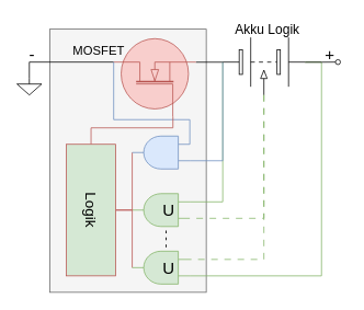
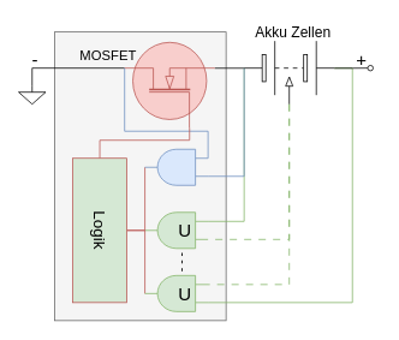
  <mxCell id="0" />
  <mxCell id="1" parent="0" />
  <mxCell id="2" value="&lt;font style=&quot;font-size: 20px;&quot;&gt;+&lt;/font&gt;" style="text;html=1;align=center;verticalAlign=middle;resizable=0;points=[];autosize=1;" vertex="1" parent="1"><mxGeometry x="380" y="45" width="40" height="40" as="geometry" /></mxCell>
  <mxCell id="3" value="" style="rounded=0;whiteSpace=wrap;html=1;fillColor=#f5f5f5;fontColor=#333333;strokeColor=#666666;" vertex="1" parent="1"><mxGeometry x="60" y="35" width="190" height="320" as="geometry" /></mxCell>
  <mxCell id="4" style="edgeStyle=orthogonalEdgeStyle;rounded=0;orthogonalLoop=1;jettySize=auto;html=1;exitX=0;exitY=0.43;exitDx=0;exitDy=0;exitPerimeter=0;entryX=0.7;entryY=1;entryDx=0;entryDy=0;entryPerimeter=0;endArrow=none;endFill=0;" edge="1" parent="1" source="11" target="13"><mxGeometry relative="1" as="geometry" /></mxCell>
  <mxCell id="5" style="edgeStyle=orthogonalEdgeStyle;rounded=0;orthogonalLoop=1;jettySize=auto;html=1;exitX=0;exitY=0.43;exitDx=0;exitDy=0;exitPerimeter=0;entryX=0;entryY=0.75;entryDx=0;entryDy=0;entryPerimeter=0;endArrow=none;endFill=0;fillColor=#d5e8d4;strokeColor=#82b366;" edge="1" parent="1" source="11" target="15"><mxGeometry relative="1" as="geometry"><Array as="points"><mxPoint x="270" y="245" /></Array></mxGeometry></mxCell>
  <mxCell id="6" style="edgeStyle=orthogonalEdgeStyle;rounded=0;orthogonalLoop=1;jettySize=auto;html=1;exitX=0.5;exitY=1;exitDx=0;exitDy=0;exitPerimeter=0;entryX=0;entryY=0.25;entryDx=0;entryDy=0;entryPerimeter=0;endArrow=none;endFill=0;fillColor=#d5e8d4;strokeColor=#82b366;dashed=1;dashPattern=8 8;" edge="1" parent="1" source="11" target="15"><mxGeometry relative="1" as="geometry" /></mxCell>
  <mxCell id="7" style="edgeStyle=orthogonalEdgeStyle;rounded=0;orthogonalLoop=1;jettySize=auto;html=1;exitX=0.5;exitY=1;exitDx=0;exitDy=0;exitPerimeter=0;entryX=0;entryY=0.75;entryDx=0;entryDy=0;entryPerimeter=0;endArrow=none;endFill=0;fillColor=#d5e8d4;strokeColor=#82b366;dashed=1;dashPattern=8 8;" edge="1" parent="1" source="11" target="17"><mxGeometry relative="1" as="geometry" /></mxCell>
  <mxCell id="8" style="edgeStyle=orthogonalEdgeStyle;rounded=0;orthogonalLoop=1;jettySize=auto;html=1;exitX=1;exitY=0.43;exitDx=0;exitDy=0;exitPerimeter=0;entryX=0;entryY=0.25;entryDx=0;entryDy=0;entryPerimeter=0;endArrow=none;endFill=0;fillColor=#d5e8d4;strokeColor=#82b366;" edge="1" parent="1" source="11" target="17"><mxGeometry relative="1" as="geometry" /></mxCell>
  <mxCell id="9" style="edgeStyle=orthogonalEdgeStyle;rounded=0;orthogonalLoop=1;jettySize=auto;html=1;exitX=1;exitY=0.43;exitDx=0;exitDy=0;exitPerimeter=0;endArrow=oval;endFill=0;" edge="1" parent="1" source="11"><mxGeometry relative="1" as="geometry"><mxPoint x="410" y="75" as="targetPoint" /></mxGeometry></mxCell>
  <mxCell id="10" style="edgeStyle=orthogonalEdgeStyle;rounded=0;orthogonalLoop=1;jettySize=auto;html=1;exitX=0;exitY=0.43;exitDx=0;exitDy=0;exitPerimeter=0;entryX=0;entryY=0.25;entryDx=0;entryDy=0;entryPerimeter=0;endArrow=none;endFill=0;fillColor=#dae8fc;strokeColor=#6c8ebf;" edge="1" parent="1" source="11" target="21"><mxGeometry relative="1" as="geometry"><Array as="points"><mxPoint x="270" y="195" /></Array></mxGeometry></mxCell>
  <mxCell id="11" value="" style="pointerEvents=1;verticalLabelPosition=bottom;shadow=0;dashed=0;align=center;html=1;verticalAlign=top;strokeWidth=1;shape=mxgraph.electrical.miscellaneous.multicell_battery_tapped;" vertex="1" parent="1"><mxGeometry x="270" y="45" width="100" height="70" as="geometry" /></mxCell>
  <mxCell id="12" style="edgeStyle=orthogonalEdgeStyle;rounded=0;orthogonalLoop=1;jettySize=auto;html=1;exitX=0.7;exitY=0;exitDx=0;exitDy=0;exitPerimeter=0;entryX=0.5;entryY=0;entryDx=0;entryDy=0;entryPerimeter=0;endArrow=none;endFill=0;" edge="1" parent="1" source="13" target="14"><mxGeometry relative="1" as="geometry" /></mxCell>
  <mxCell id="13" value="" style="verticalLabelPosition=bottom;shadow=0;dashed=0;align=center;html=1;verticalAlign=top;shape=mxgraph.electrical.mosfets1.n-channel_mosfet_1;rotation=-90;fillColor=#f8cecc;strokeColor=#b85450;" vertex="1" parent="1"><mxGeometry x="140" y="44" width="95" height="100" as="geometry" /></mxCell>
  <mxCell id="14" value="" style="pointerEvents=1;verticalLabelPosition=bottom;shadow=0;dashed=0;align=center;html=1;verticalAlign=top;shape=mxgraph.electrical.signal_sources.signal_ground;" vertex="1" parent="1"><mxGeometry x="20" y="95" width="30" height="20" as="geometry" /></mxCell>
  <mxCell id="15" value="" style="verticalLabelPosition=bottom;shadow=0;dashed=0;align=center;html=1;verticalAlign=top;shape=mxgraph.electrical.logic_gates.logic_gate;operation=and;rotation=-180;fillColor=#d5e8d4;strokeColor=#82b366;" vertex="1" parent="1"><mxGeometry x="160" y="235" width="70" height="40" as="geometry" /></mxCell>
  <mxCell id="16" style="edgeStyle=orthogonalEdgeStyle;rounded=0;orthogonalLoop=1;jettySize=auto;html=1;exitX=1;exitY=0.5;exitDx=0;exitDy=0;exitPerimeter=0;entryX=0.5;entryY=0;entryDx=0;entryDy=0;endArrow=none;endFill=0;fillColor=#f8cecc;strokeColor=#b85450;" edge="1" parent="1" source="17" target="23"><mxGeometry relative="1" as="geometry"><Array as="points"><mxPoint x="160" y="255" /></Array></mxGeometry></mxCell>
  <mxCell id="17" value="" style="verticalLabelPosition=bottom;shadow=0;dashed=0;align=center;html=1;verticalAlign=top;shape=mxgraph.electrical.logic_gates.logic_gate;operation=and;rotation=-180;fillColor=#d5e8d4;strokeColor=#82b366;" vertex="1" parent="1"><mxGeometry x="160" y="305" width="70" height="40" as="geometry" /></mxCell>
  <mxCell id="18" value="&lt;font style=&quot;font-size: 20px;&quot;&gt;-&lt;/font&gt;" style="text;html=1;align=center;verticalAlign=middle;resizable=0;points=[];autosize=1;strokeColor=none;fillColor=none;" vertex="1" parent="1"><mxGeometry x="23" y="45" width="30" height="40" as="geometry" /></mxCell>
  <mxCell id="19" style="edgeStyle=orthogonalEdgeStyle;rounded=0;orthogonalLoop=1;jettySize=auto;html=1;exitX=0;exitY=0.75;exitDx=0;exitDy=0;exitPerimeter=0;entryX=0.7;entryY=0;entryDx=0;entryDy=0;entryPerimeter=0;endArrow=none;endFill=0;fillColor=#dae8fc;strokeColor=#6c8ebf;" edge="1" parent="1" source="21" target="13"><mxGeometry relative="1" as="geometry"><Array as="points"><mxPoint x="230" y="145" /><mxPoint x="138" y="145" /></Array></mxGeometry></mxCell>
  <mxCell id="20" style="edgeStyle=orthogonalEdgeStyle;rounded=0;orthogonalLoop=1;jettySize=auto;html=1;exitX=1;exitY=0.5;exitDx=0;exitDy=0;exitPerimeter=0;entryX=0.5;entryY=0;entryDx=0;entryDy=0;endArrow=none;endFill=0;fillColor=#f8cecc;strokeColor=#b85450;" edge="1" parent="1" source="21" target="23"><mxGeometry relative="1" as="geometry"><Array as="points"><mxPoint x="160" y="255" /></Array></mxGeometry></mxCell>
  <mxCell id="21" value="" style="verticalLabelPosition=bottom;shadow=0;dashed=0;align=center;html=1;verticalAlign=top;shape=mxgraph.electrical.logic_gates.logic_gate;operation=and;rotation=-180;fillColor=#dae8fc;strokeColor=#6c8ebf;" vertex="1" parent="1"><mxGeometry x="160" y="165" width="70" height="40" as="geometry" /></mxCell>
  <mxCell id="22" style="edgeStyle=orthogonalEdgeStyle;rounded=0;orthogonalLoop=1;jettySize=auto;html=1;exitX=0;exitY=0.5;exitDx=0;exitDy=0;entryX=0;entryY=0.72;entryDx=0;entryDy=0;entryPerimeter=0;endArrow=none;endFill=0;fillColor=#f8cecc;strokeColor=#b85450;" edge="1" parent="1" source="23" target="13"><mxGeometry relative="1" as="geometry"><Array as="points"><mxPoint x="110" y="155" /><mxPoint x="210" y="155" /></Array></mxGeometry></mxCell>
  <mxCell id="23" value="&lt;font style=&quot;font-size: 18px;&quot;&gt;Logik&lt;/font&gt;" style="rounded=0;whiteSpace=wrap;html=1;rotation=90;fillColor=#d5e8d4;strokeColor=#b85450;" vertex="1" parent="1"><mxGeometry x="30" y="225" width="160" height="60" as="geometry" /></mxCell>
  <mxCell id="24" value="&lt;font style=&quot;font-size: 20px;&quot;&gt;U&lt;/font&gt;" style="text;html=1;align=center;verticalAlign=middle;resizable=0;points=[];autosize=1;strokeColor=none;fillColor=none;" vertex="1" parent="1"><mxGeometry x="184" y="235" width="40" height="40" as="geometry" /></mxCell>
  <mxCell id="25" value="&lt;font style=&quot;font-size: 20px;&quot;&gt;U&lt;/font&gt;" style="text;html=1;align=center;verticalAlign=middle;resizable=0;points=[];autosize=1;strokeColor=none;fillColor=none;" vertex="1" parent="1"><mxGeometry x="184" y="305" width="40" height="40" as="geometry" /></mxCell>
  <mxCell id="26" value="&lt;font style=&quot;font-size: 14px;&quot;&gt;- - -&lt;/font&gt;" style="text;html=1;align=center;verticalAlign=middle;resizable=0;points=[];autosize=1;rotation=90;" vertex="1" parent="1"><mxGeometry x="179" y="275" width="50" height="30" as="geometry" /></mxCell>
- <mxCell id="27" value="&lt;font style=&quot;font-size: 16px;&quot;&gt;Akku Logik&lt;/font&gt;" style="text;html=1;align=center;verticalAlign=middle;resizable=0;points=[];autosize=1;strokeColor=none;fillColor=none;" vertex="1" parent="1"><mxGeometry x="269" y="20" width="110" height="30" as="geometry" /></mxCell>
+ <mxCell id="27" value="&lt;font style=&quot;font-size: 16px;&quot;&gt;Akku Zellen&lt;/font&gt;" style="text;html=1;align=center;verticalAlign=middle;resizable=0;points=[];autosize=1;strokeColor=none;fillColor=none;" vertex="1" parent="1"><mxGeometry x="269" y="20" width="110" height="30" as="geometry" /></mxCell>
  <mxCell id="28" value="&lt;font style=&quot;font-size: 15px;&quot;&gt;MOSFET&lt;/font&gt;" style="text;html=1;align=center;verticalAlign=middle;resizable=0;points=[];autosize=1;strokeColor=none;fillColor=none;" vertex="1" parent="1"><mxGeometry x="74" y="46" width="90" height="30" as="geometry" /></mxCell>
